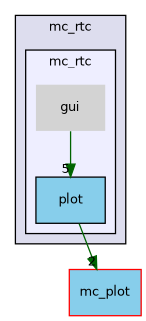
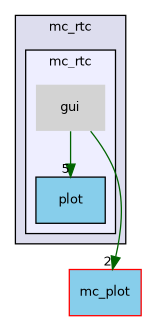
  digraph {
    compound=true
    node [fillcolor=skyblue fontname=Helvetica fontsize=10 shape=box style=filled]
    edge [color=darkgreen labeldistance=1.5 labelfontname=Helvetica labelfontsize=10]
    n1 [fillcolor=lightgrey label=gui shape=plaintext]
    n2 [color=black label=plot]
    n3 [color=red label=mc_plot]
    subgraph cluster_1 {
      bgcolor="#ddddee"
      fontname=Helvetica
      fontsize=10
      label=mc_rtc
      pencolor=black
      subgraph cluster_2 {
        bgcolor="#eeeeff"
        fontname=Helvetica
        fontsize=10
        label=mc_rtc
        pencolor=black
        n1
        n2
      }
    }
    n1 -> n2 [headlabel=5]
-   n2 -> n3 [headlabel=2]
+   n1 -> n3 [headlabel=2]
  }
